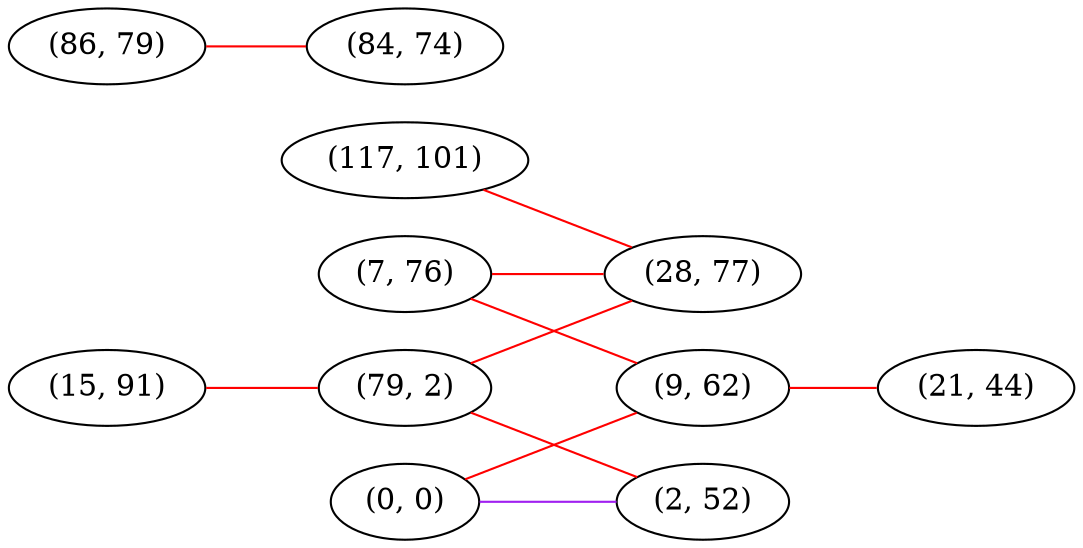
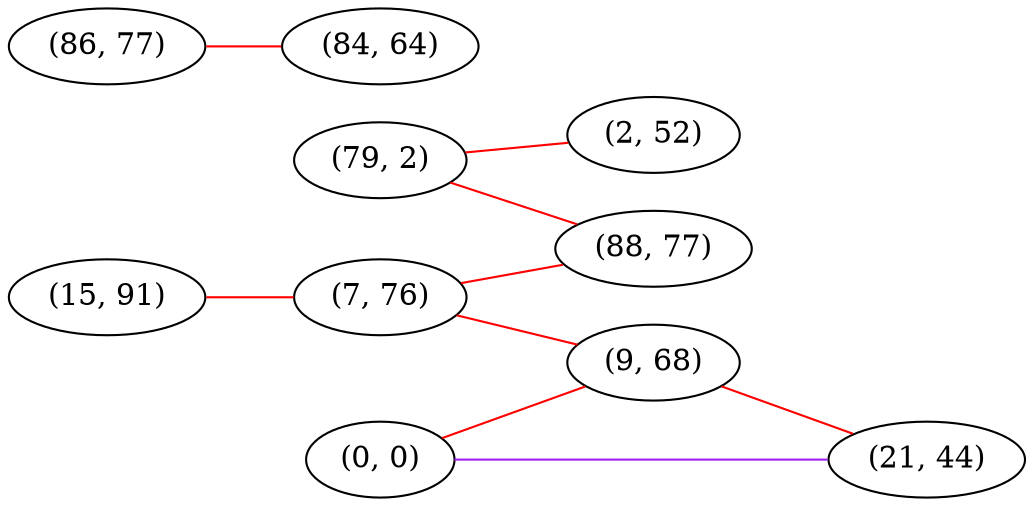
  graph {
    rankdir=LR
    edge [color=red weight=1]
    "(15, 91)"
    "(7, 76)"
-   "(86, 77)" [label="(86, 79)"]
-   "(84, 74)"
-   "(88, 77)" [label="(28, 77)"]
-   "(9, 62)"
+   "(86, 77)"
+   "(84, 74)" [label="(84, 64)"]
+   "(88, 77)"
+   "(9, 62)" [label="(9, 68)"]
    "(0, 0)"
    "(21, 44)"
    "(79, 2)"
    "(2, 52)"
-   "(117, 101)"
-   "(15, 91)" -- "(79, 2)"
+   "(15, 91)" -- "(7, 76)"
    "(7, 76)" -- "(88, 77)"
    "(7, 76)" -- "(9, 62)"
    "(86, 77)" -- "(84, 74)"
    "(9, 62)" -- "(21, 44)"
    "(0, 0)" -- "(9, 62)"
-   "(0, 0)" -- "(2, 52)" [color=purple weight=4]
+   "(0, 0)" -- "(21, 44)" [color=purple weight=4]
    "(79, 2)" -- "(88, 77)"
    "(79, 2)" -- "(2, 52)"
-   "(117, 101)" -- "(88, 77)"
  }
